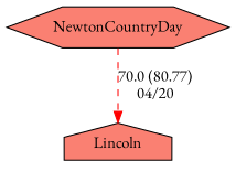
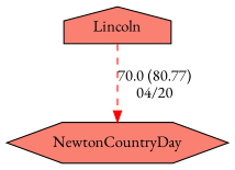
  digraph {
    fontname="EB Garamond"
    node [style=filled fillcolor=salmon fontname="EB Garamond"]
    NewtonCountryDay [shape=hexagon]
    Lincoln [shape=house]
-   NewtonCountryDay -> Lincoln [label="70.0 (80.77)\n04/20" random=random weight=30 color=red style=dashed fontname="EB Garamond"]
+   Lincoln -> NewtonCountryDay [label="70.0 (80.77)\n04/20" random=random weight=30 color=red style=dashed fontname="EB Garamond"]
  }
